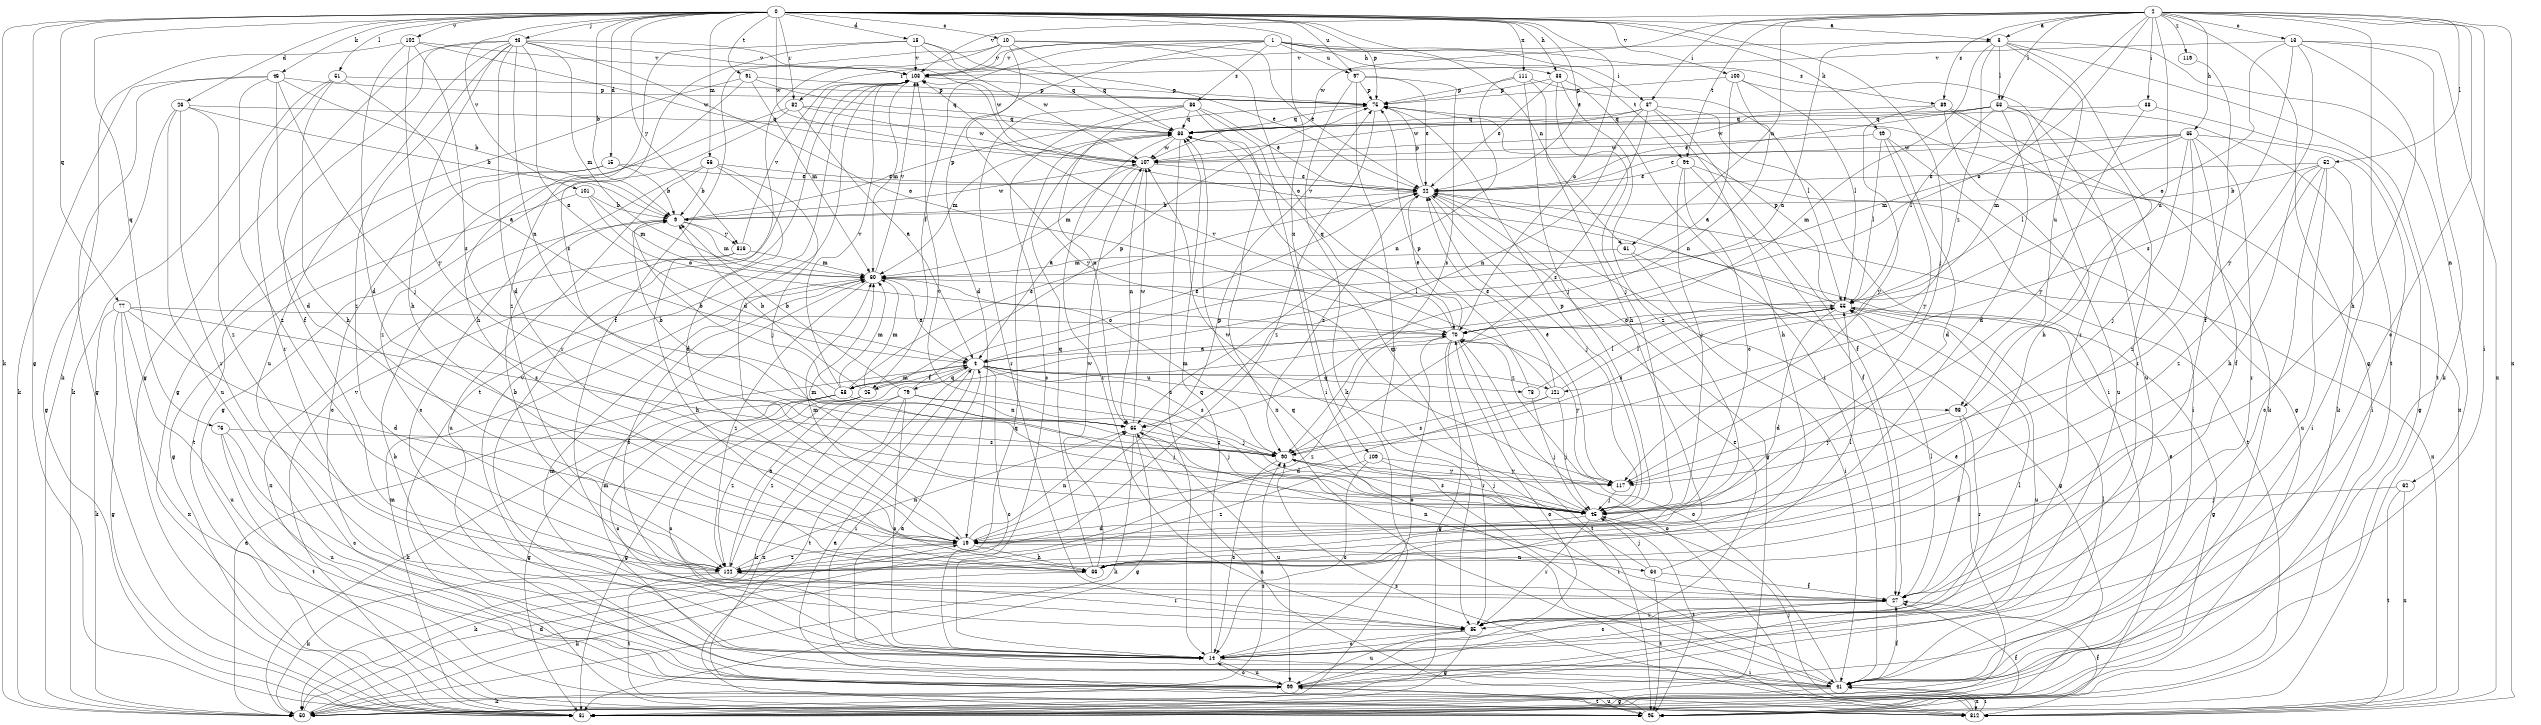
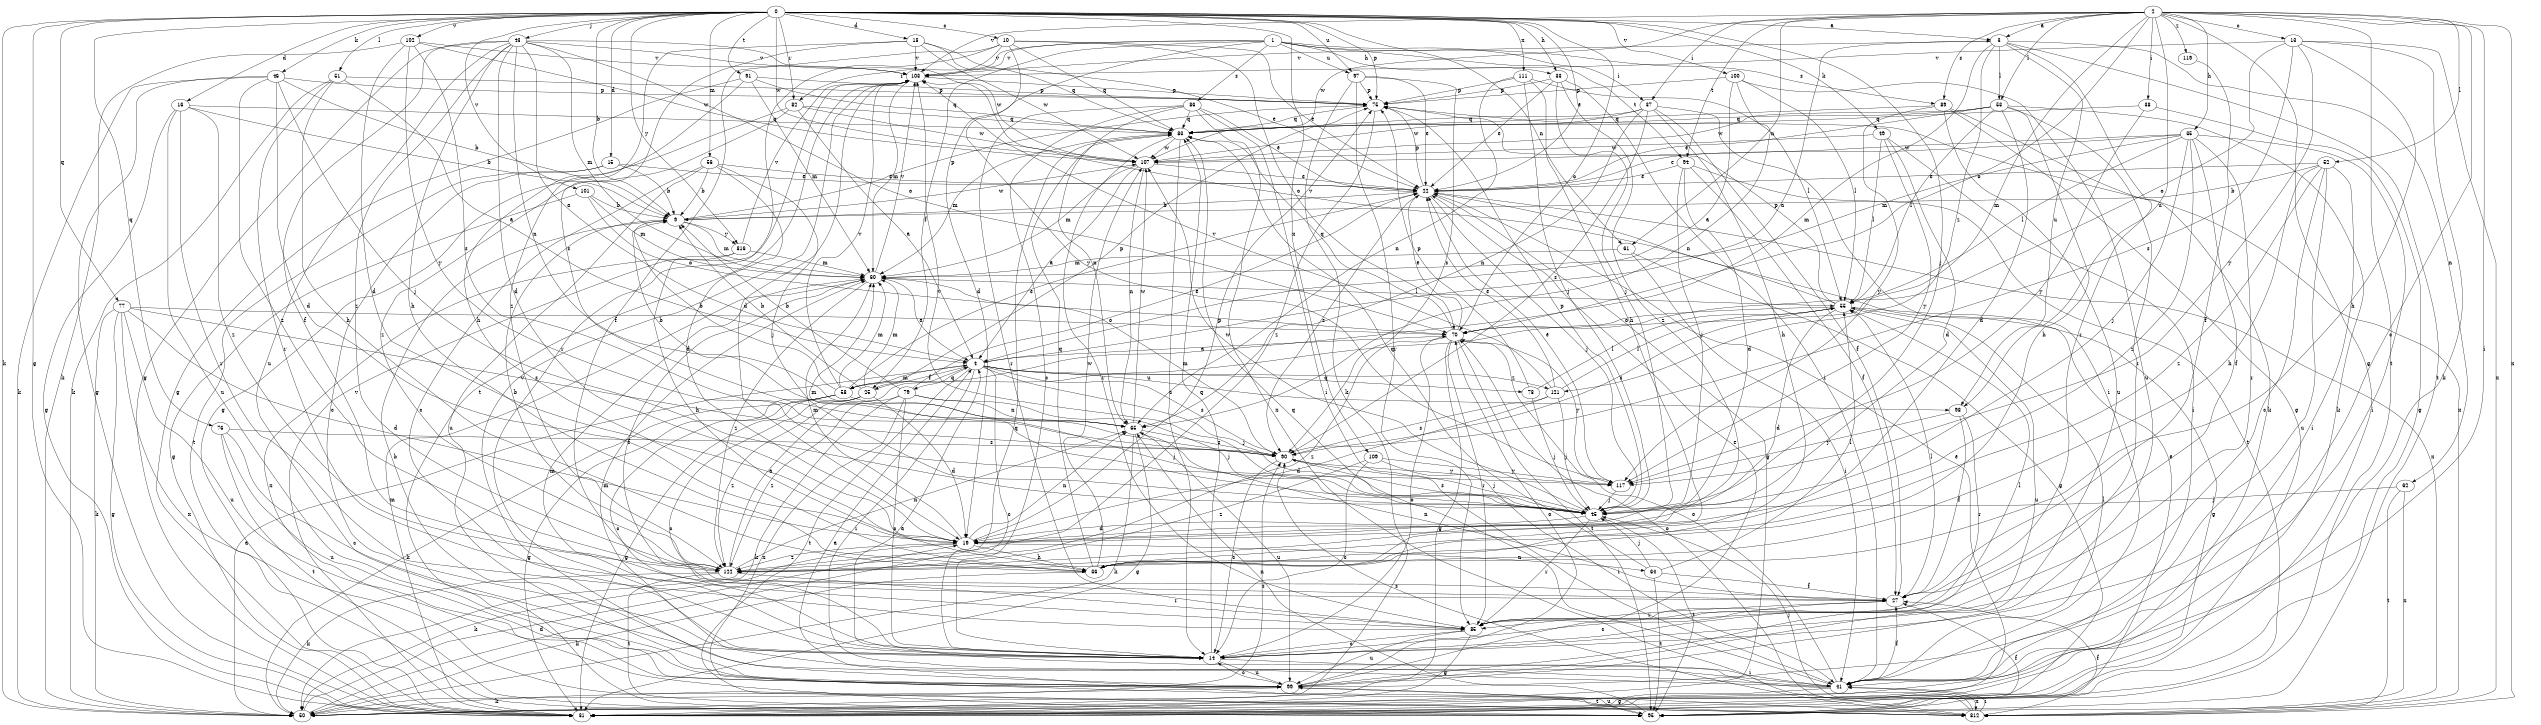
  strict digraph {
    0
    3
    9
    10
    15
-   16 [label=26]
+   16
    18
    22
    31
    33
    43
    45
    46
    49
    50
    51
    56
    61
    70
    75
    76
    77
    82
    91
    97
    100
    101
    102
    107
    109
    111
    n32 [label=816]
    103
    53
    58
    95
    98
    62
    85
    121
    60
    14
    27
    n44 [label=83]
    117
    99
    122
    90
    n49 [label=812]
    41
    19
    4
    36
    65
    55
    1
    25
    37
    86
    89
    94
    64
    2
    13
    35
    38
    52
    119
    78
    79
    0 -> 3 [label=a]
    0 -> 9 [label=b]
    0 -> 10 [label=c]
    0 -> 15 [label=d]
    0 -> 16 [label=d]
    0 -> 18 [label=d]
    0 -> 22 [label=e]
    0 -> 31 [label=g]
    0 -> 33 [label=h]
    0 -> 43 [label=j]
    0 -> 45 [label=j]
    0 -> 46 [label=k]
    0 -> 49 [label=k]
    0 -> 50 [label=k]
    0 -> 51 [label=l]
    0 -> 56 [label=m]
    0 -> 61 [label=n]
    0 -> 70 [label=o]
    0 -> 75 [label=p]
    0 -> 76 [label=q]
    0 -> 77 [label=q]
    0 -> 82 [label=r]
    0 -> 91 [label=t]
    0 -> 97 [label=u]
    0 -> 100 [label=v]
    0 -> 101 [label=v]
    0 -> 102 [label=v]
    0 -> 107 [label=w]
    0 -> 109 [label=x]
    0 -> 111 [label=x]
    0 -> n32 [label=y]
    3 -> 103 [label=v]
    3 -> 53 [label=l]
    3 -> 58 [label=m]
    3 -> 95 [label=t]
    3 -> 98 [label=u]
    3 -> 62 [label=n]
    3 -> 85 [label=r]
    3 -> 121 [label=z]
    9 -> 75 [label=p]
    9 -> 107 [label=w]
    9 -> n32 [label=y]
    9 -> 60 [label=m]
    10 -> 22 [label=e]
    10 -> 70 [label=o]
    10 -> 103 [label=v]
    10 -> 14 [label=r]
    10 -> 27 [label=f]
    10 -> n44 [label=q]
    10 -> 117 [label=y]
    15 -> 9 [label=b]
    15 -> 22 [label=e]
    15 -> 95 [label=t]
    15 -> 14 [label=c]
    16 -> 9 [label=b]
    16 -> 31 [label=g]
    16 -> 85 [label=r]
    16 -> n44 [label=q]
    16 -> 99 [label=u]
    16 -> 122 [label=z]
    18 -> 22 [label=e]
    18 -> 107 [label=w]
    18 -> 103 [label=v]
    18 -> n44 [label=q]
    18 -> 122 [label=z]
    18 -> 90 [label=s]
    22 -> 9 [label=b]
    22 -> 31 [label=g]
    22 -> 45 [label=j]
    22 -> 75 [label=p]
    22 -> 90 [label=s]
    22 -> n49 [label=x]
    31 -> 22 [label=e]
    31 -> 103 [label=v]
    31 -> 60 [label=m]
    33 -> 22 [label=e]
    33 -> 45 [label=j]
    33 -> 75 [label=p]
    33 -> 122 [label=z]
    33 -> 41 [label=i]
    43 -> 31 [label=g]
    43 -> 70 [label=o]
    43 -> 107 [label=w]
    43 -> 103 [label=v]
    43 -> 60 [label=m]
    43 -> 27 [label=f]
    43 -> 99 [label=u]
    43 -> 122 [label=z]
    43 -> 19 [label=d]
    43 -> 4 [label=a]
    43 -> 36 [label=h]
    43 -> 65 [label=n]
    45 -> 75 [label=p]
    45 -> 107 [label=w]
    45 -> 103 [label=v]
    45 -> 95 [label=t]
    45 -> 85 [label=r]
    45 -> 60 [label=m]
    45 -> 90 [label=s]
    45 -> 19 [label=d]
    46 -> 9 [label=b]
    46 -> 31 [label=g]
    46 -> 45 [label=j]
    46 -> 50 [label=k]
    46 -> 75 [label=p]
    46 -> 122 [label=z]
    46 -> 19 [label=d]
    49 -> 107 [label=w]
    49 -> 117 [label=y]
    49 -> 41 [label=i]
    49 -> 19 [label=d]
    49 -> 55 [label=l]
    50 -> n44 [label=q]
    50 -> 90 [label=s]
    50 -> 19 [label=d]
    50 -> 4 [label=a]
    51 -> 50 [label=k]
    51 -> 75 [label=p]
    51 -> 85 [label=r]
    51 -> 4 [label=a]
    51 -> 36 [label=h]
    56 -> 9 [label=b]
    56 -> 22 [label=e]
    56 -> 45 [label=j]
    56 -> 14 [label=c]
    56 -> 99 [label=u]
    56 -> 19 [label=d]
    61 -> 31 [label=g]
    61 -> 60 [label=m]
    61 -> 41 [label=i]
    70 -> 22 [label=e]
    70 -> 31 [label=g]
    70 -> 95 [label=t]
    70 -> 85 [label=r]
    70 -> n44 [label=q]
    70 -> 117 [label=y]
    70 -> 122 [label=z]
    70 -> 4 [label=a]
    75 -> n44 [label=q]
    75 -> 122 [label=z]
    75 -> n49 [label=x]
    76 -> 95 [label=t]
    76 -> 14 [label=c]
    76 -> 99 [label=u]
    76 -> 90 [label=s]
    77 -> 31 [label=g]
    77 -> 50 [label=k]
    77 -> 70 [label=o]
    77 -> 99 [label=u]
    77 -> 90 [label=s]
    77 -> n49 [label=x]
    77 -> 19 [label=d]
    82 -> 31 [label=g]
    82 -> 107 [label=w]
    82 -> n44 [label=q]
    82 -> 122 [label=z]
    82 -> 4 [label=a]
    91 -> 31 [label=g]
    91 -> 75 [label=p]
    91 -> 60 [label=m]
    91 -> n44 [label=q]
    91 -> 36 [label=h]
    97 -> 22 [label=e]
    97 -> 50 [label=k]
    97 -> 75 [label=p]
    97 -> 85 [label=r]
    97 -> 90 [label=s]
    100 -> 75 [label=p]
    100 -> 99 [label=u]
    100 -> 4 [label=a]
    100 -> 65 [label=n]
    100 -> 55 [label=l]
    101 -> 9 [label=b]
    101 -> 31 [label=g]
    101 -> 70 [label=o]
    101 -> 60 [label=m]
    102 -> 50 [label=k]
    102 -> 107 [label=w]
    102 -> 103 [label=v]
    102 -> 117 [label=y]
    102 -> 90 [label=s]
    102 -> 19 [label=d]
    107 -> 22 [label=e]
    107 -> 60 [label=m]
    107 -> 4 [label=a]
    107 -> 65 [label=n]
    109 -> 14 [label=c]
    109 -> 117 [label=y]
    109 -> 122 [label=z]
    109 -> 41 [label=i]
    111 -> 45 [label=j]
    111 -> 75 [label=p]
    111 -> 36 [label=h]
    111 -> 65 [label=n]
    111 -> 55 [label=l]
    n32 -> 103 [label=v]
    n32 -> 60 [label=m]
    n32 -> n49 [label=x]
    n32 -> 36 [label=h]
    103 -> 75 [label=p]
    103 -> 95 [label=t]
    103 -> 60 [label=m]
    103 -> 19 [label=d]
    53 -> 22 [label=e]
    53 -> 50 [label=k]
    53 -> 107 [label=w]
    53 -> 85 [label=r]
    53 -> n44 [label=q]
    53 -> 19 [label=d]
    53 -> 36 [label=h]
    53 -> 55 [label=l]
    58 -> 9 [label=b]
    58 -> 22 [label=e]
    58 -> 31 [label=g]
    58 -> 45 [label=j]
    58 -> 50 [label=k]
    58 -> 103 [label=v]
    58 -> 60 [label=m]
    58 -> 14 [label=c]
    95 -> 22 [label=e]
    95 -> 27 [label=f]
    95 -> 99 [label=u]
    95 -> 65 [label=n]
    98 -> 85 [label=r]
    98 -> 27 [label=f]
    98 -> 117 [label=y]
    62 -> 45 [label=j]
    62 -> 95 [label=t]
    62 -> n49 [label=x]
    85 -> 31 [label=g]
    85 -> 14 [label=c]
    85 -> 99 [label=u]
    121 -> 22 [label=e]
    121 -> 45 [label=j]
    121 -> 103 [label=v]
    121 -> 90 [label=s]
    121 -> 19 [label=d]
    121 -> 55 [label=l]
    60 -> 103 [label=v]
    60 -> 27 [label=f]
    60 -> 122 [label=z]
    60 -> 4 [label=a]
    60 -> 55 [label=l]
    14 -> 70 [label=o]
    14 -> 60 [label=m]
    14 -> n44 [label=q]
    14 -> 99 [label=u]
    14 -> 41 [label=i]
    14 -> 55 [label=l]
    27 -> 85 [label=r]
    27 -> 14 [label=c]
    27 -> 65 [label=n]
    27 -> 55 [label=l]
    n44 -> 107 [label=w]
    n44 -> 85 [label=r]
    n44 -> 60 [label=m]
    n44 -> 14 [label=c]
    117 -> 22 [label=e]
    117 -> 45 [label=j]
    99 -> 22 [label=e]
    99 -> 50 [label=k]
    99 -> 70 [label=o]
    99 -> 103 [label=v]
    99 -> 95 [label=t]
    99 -> 14 [label=c]
    122 -> 9 [label=b]
    122 -> 50 [label=k]
    122 -> 95 [label=t]
    122 -> 85 [label=r]
    122 -> 4 [label=a]
    122 -> 65 [label=n]
    90 -> 45 [label=j]
    90 -> 60 [label=m]
    90 -> 14 [label=c]
    90 -> 117 [label=y]
    n49 -> 45 [label=j]
    n49 -> 70 [label=o]
    n49 -> 27 [label=f]
    n49 -> 90 [label=s]
    n49 -> 41 [label=i]
    n49 -> 4 [label=a]
    41 -> 9 [label=b]
    41 -> 31 [label=g]
    41 -> 70 [label=o]
    41 -> 60 [label=m]
    41 -> 27 [label=f]
    41 -> n44 [label=q]
    41 -> n49 [label=x]
    41 -> 4 [label=a]
    41 -> 55 [label=l]
    19 -> 50 [label=k]
    19 -> 75 [label=p]
    19 -> 60 [label=m]
    19 -> 122 [label=z]
    19 -> 36 [label=h]
    19 -> 65 [label=n]
    19 -> 64 [label=n]
    4 -> 3 [label=a]
    4 -> 45 [label=j]
    4 -> 58 [label=m]
    4 -> 95 [label=t]
    4 -> 98 [label=u]
    4 -> 121 [label=z]
    4 -> 14 [label=c]
    4 -> 90 [label=s]
    4 -> 41 [label=i]
    4 -> 25 [label=f]
    4 -> 78 [label=q]
    4 -> 79 [label=q]
    36 -> 50 [label=k]
    36 -> 107 [label=w]
    36 -> n44 [label=q]
    65 -> 9 [label=b]
    65 -> 31 [label=g]
    65 -> 50 [label=k]
    65 -> 107 [label=w]
    65 -> 99 [label=u]
    65 -> 90 [label=s]
    55 -> 31 [label=g]
    55 -> 70 [label=o]
    55 -> 75 [label=p]
    55 -> 103 [label=v]
    55 -> 99 [label=u]
    55 -> 90 [label=s]
    55 -> 19 [label=d]
    1 -> 33 [label=h]
    1 -> 82 [label=r]
    1 -> 97 [label=u]
    1 -> 103 [label=v]
    1 -> 19 [label=d]
    1 -> 25 [label=f]
    1 -> 37 [label=i]
    1 -> 86 [label=s]
    1 -> 89 [label=s]
    1 -> 94 [label=t]
    25 -> 9 [label=b]
    25 -> 31 [label=g]
    25 -> 75 [label=p]
    25 -> 60 [label=m]
    25 -> 14 [label=c]
    25 -> 122 [label=z]
+   25 -> 19 [label=d]
    37 -> 107 [label=w]
    37 -> 27 [label=f]
    37 -> n44 [label=q]
    37 -> 90 [label=s]
    37 -> 41 [label=i]
    37 -> 36 [label=h]
    37 -> 65 [label=n]
    86 -> 22 [label=e]
    86 -> 85 [label=r]
    86 -> 14 [label=c]
    86 -> n44 [label=q]
    86 -> n49 [label=x]
    86 -> 41 [label=i]
    86 -> 65 [label=n]
    89 -> 31 [label=g]
    89 -> 50 [label=k]
    89 -> n44 [label=q]
    89 -> 117 [label=y]
    89 -> 99 [label=u]
    94 -> 22 [label=e]
    94 -> 45 [label=j]
    94 -> 95 [label=t]
    94 -> 27 [label=f]
-   94 -> 19 [label=c]
+   94 -> 19 [label=d]
    64 -> 45 [label=j]
    64 -> 95 [label=t]
    64 -> 27 [label=f]
    64 -> n44 [label=q]
    64 -> 55 [label=l]
    2 -> 3 [label=a]
    2 -> 31 [label=g]
    2 -> 61 [label=n]
    2 -> 70 [label=o]
    2 -> 107 [label=w]
    2 -> 103 [label=v]
    2 -> 53 [label=l]
    2 -> 58 [label=m]
    2 -> 95 [label=t]
    2 -> 98 [label=u]
    2 -> 14 [label=c]
    2 -> n49 [label=x]
    2 -> 41 [label=i]
    2 -> 37 [label=i]
    2 -> 89 [label=s]
    2 -> 94 [label=t]
    2 -> 13 [label=c]
    2 -> 35 [label=h]
    2 -> 38 [label=i]
    2 -> 52 [label=l]
    2 -> 119 [label=z]
    13 -> 50 [label=k]
    13 -> 70 [label=o]
    13 -> 103 [label=v]
    13 -> 117 [label=y]
    13 -> 90 [label=s]
    13 -> n49 [label=x]
    13 -> 36 [label=h]
    35 -> 22 [label=e]
    35 -> 45 [label=j]
    35 -> 107 [label=w]
    35 -> 85 [label=r]
    35 -> 60 [label=m]
    35 -> 27 [label=f]
    35 -> 122 [label=z]
    35 -> 41 [label=i]
    35 -> 55 [label=l]
    38 -> 31 [label=g]
    38 -> n44 [label=q]
    38 -> 117 [label=y]
    52 -> 9 [label=b]
    52 -> 22 [label=e]
    52 -> 14 [label=c]
    52 -> 99 [label=u]
    52 -> 122 [label=z]
    52 -> 41 [label=i]
    52 -> 36 [label=h]
    119 -> 27 [label=f]
    78 -> 45 [label=j]
    78 -> 75 [label=p]
    78 -> 55 [label=l]
    79 -> 9 [label=b]
    79 -> 22 [label=e]
    79 -> 45 [label=j]
    79 -> 50 [label=k]
    79 -> 14 [label=c]
    79 -> 122 [label=z]
    79 -> n49 [label=x]
    79 -> 65 [label=n]
  }
